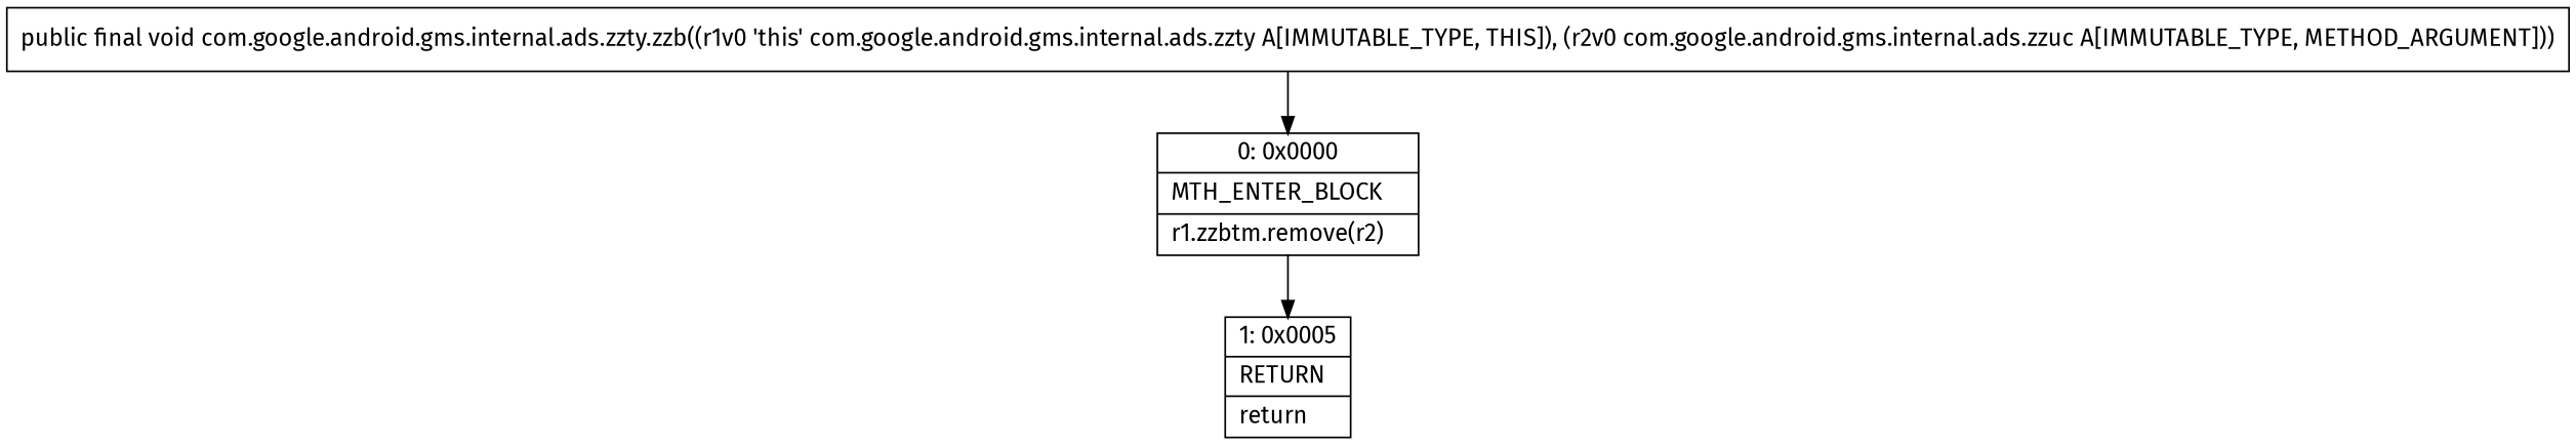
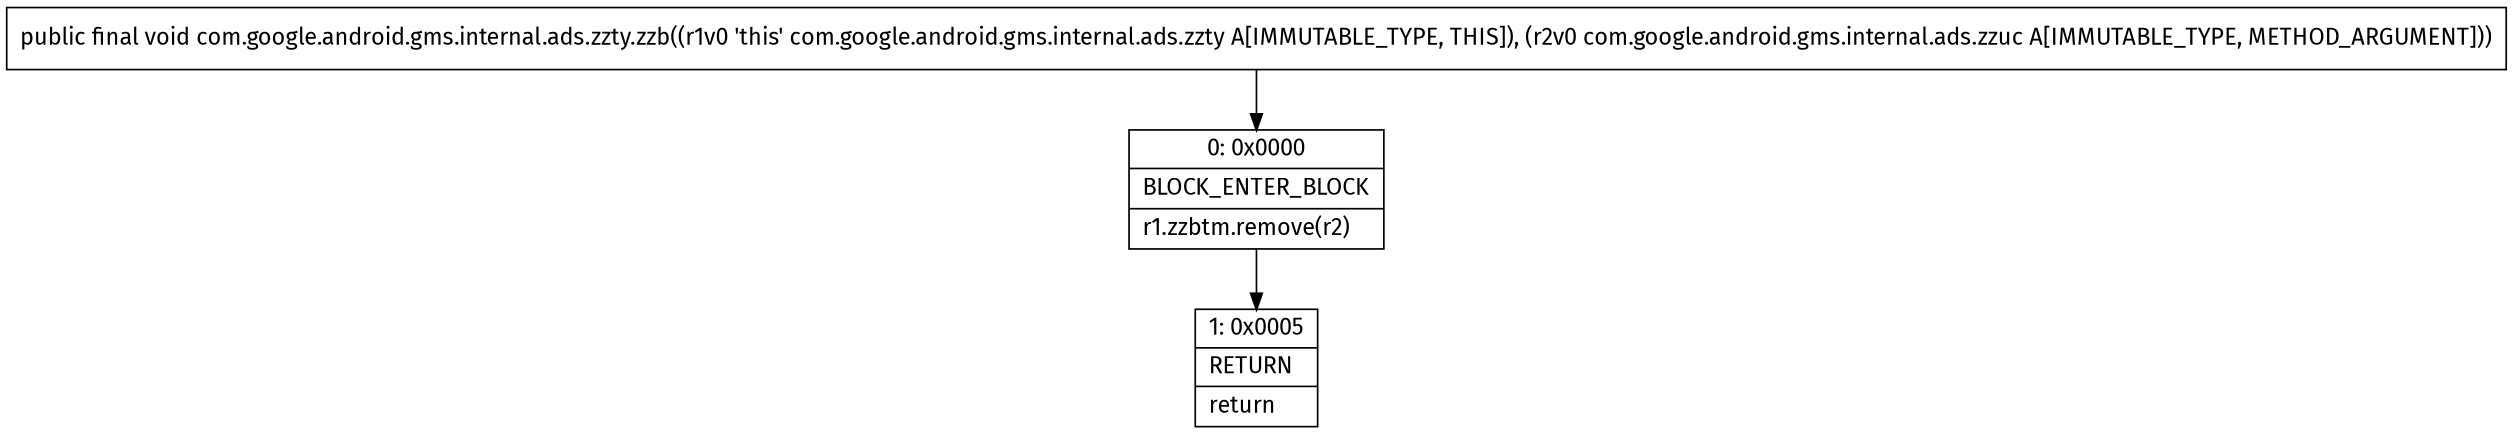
  digraph {
    fontname="Fira Sans"
    node [shape=record fontname="Fira Sans"]
    edge [fontname="Fira Sans"]
-   n1 [label="{0\:\ 0x0000|MTH_ENTER_BLOCK\l|r1.zzbtm.remove(r2)\l}"]
+   n1 [label="{0\:\ 0x0000|BLOCK_ENTER_BLOCK\l|r1.zzbtm.remove(r2)\l}"]
    n2 [label="{1\:\ 0x0005|RETURN\l|return\l}"]
    n3 [label="{public final void com.google.android.gms.internal.ads.zzty.zzb((r1v0 'this' com.google.android.gms.internal.ads.zzty A[IMMUTABLE_TYPE, THIS]), (r2v0 com.google.android.gms.internal.ads.zzuc A[IMMUTABLE_TYPE, METHOD_ARGUMENT])) }"]
    n1 -> n2
    n3 -> n1
  }
